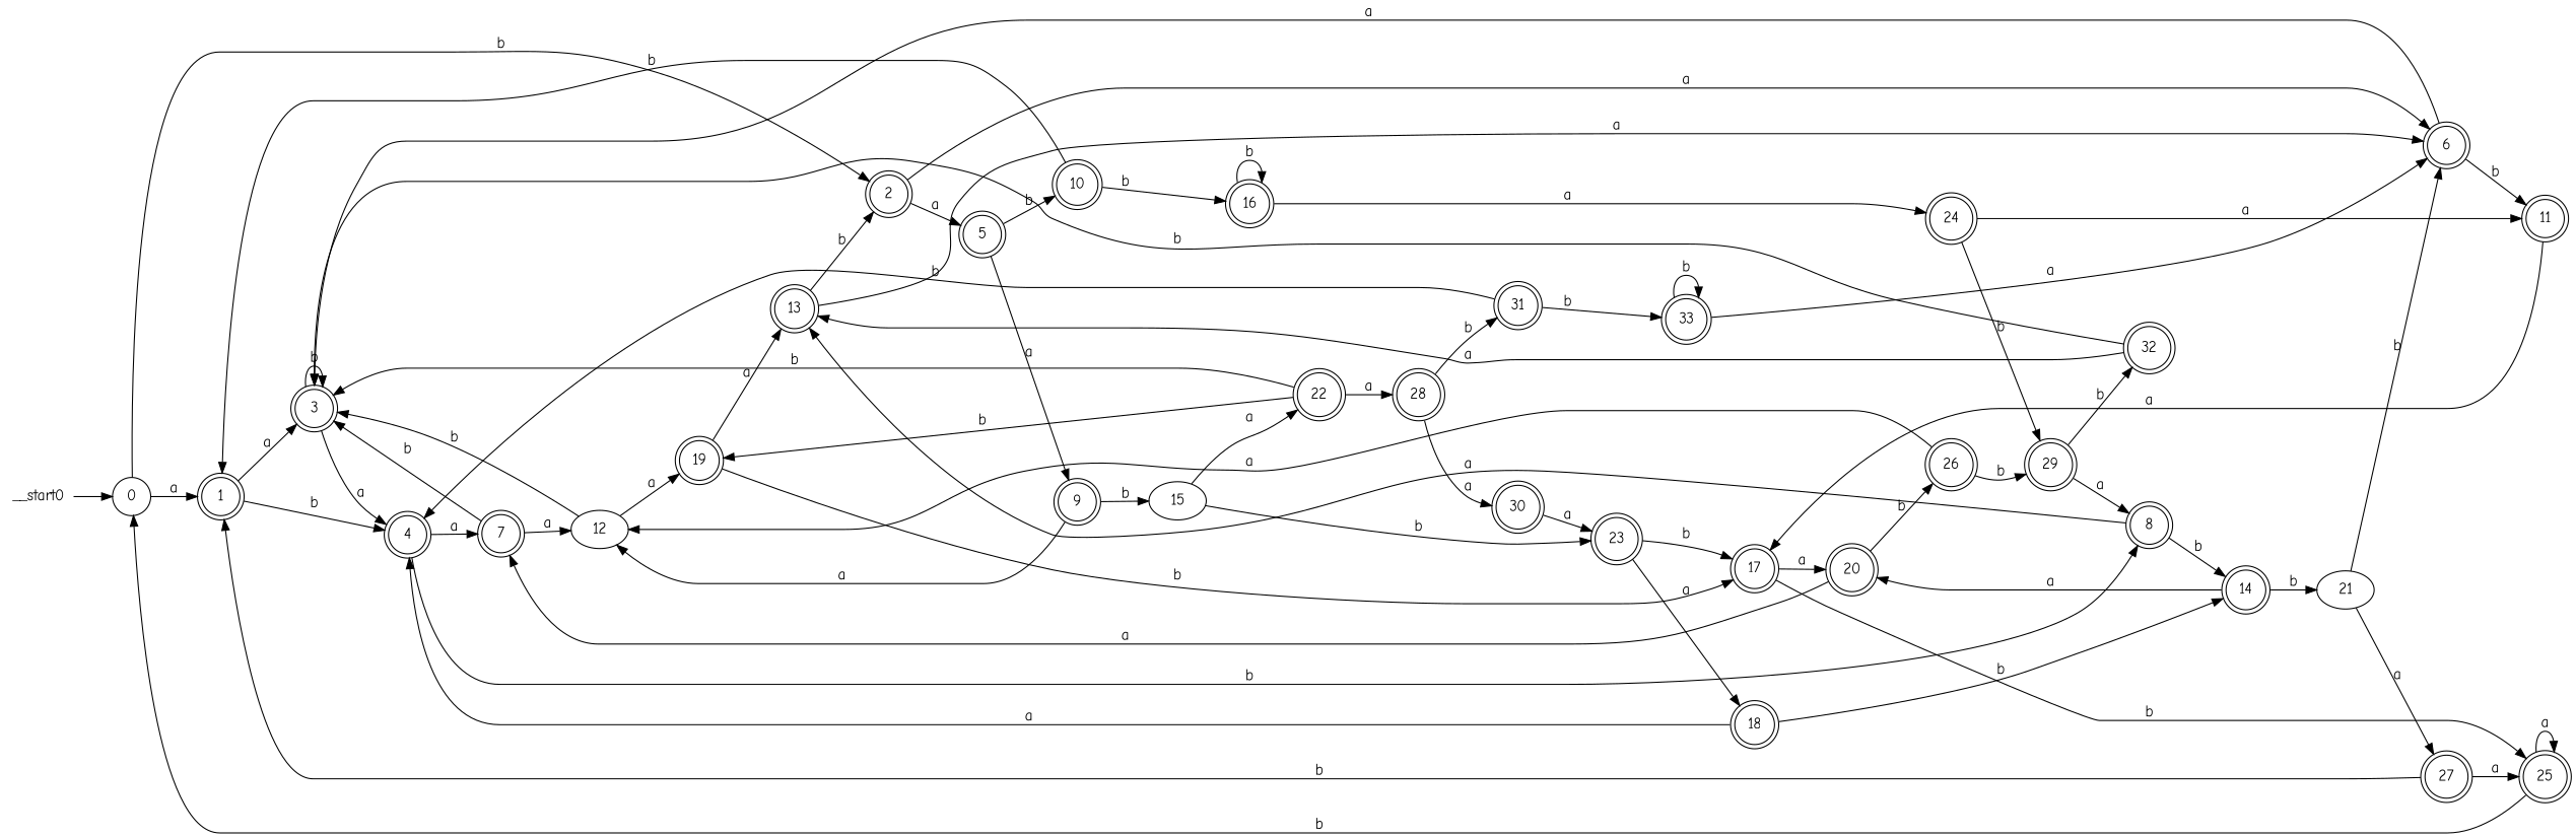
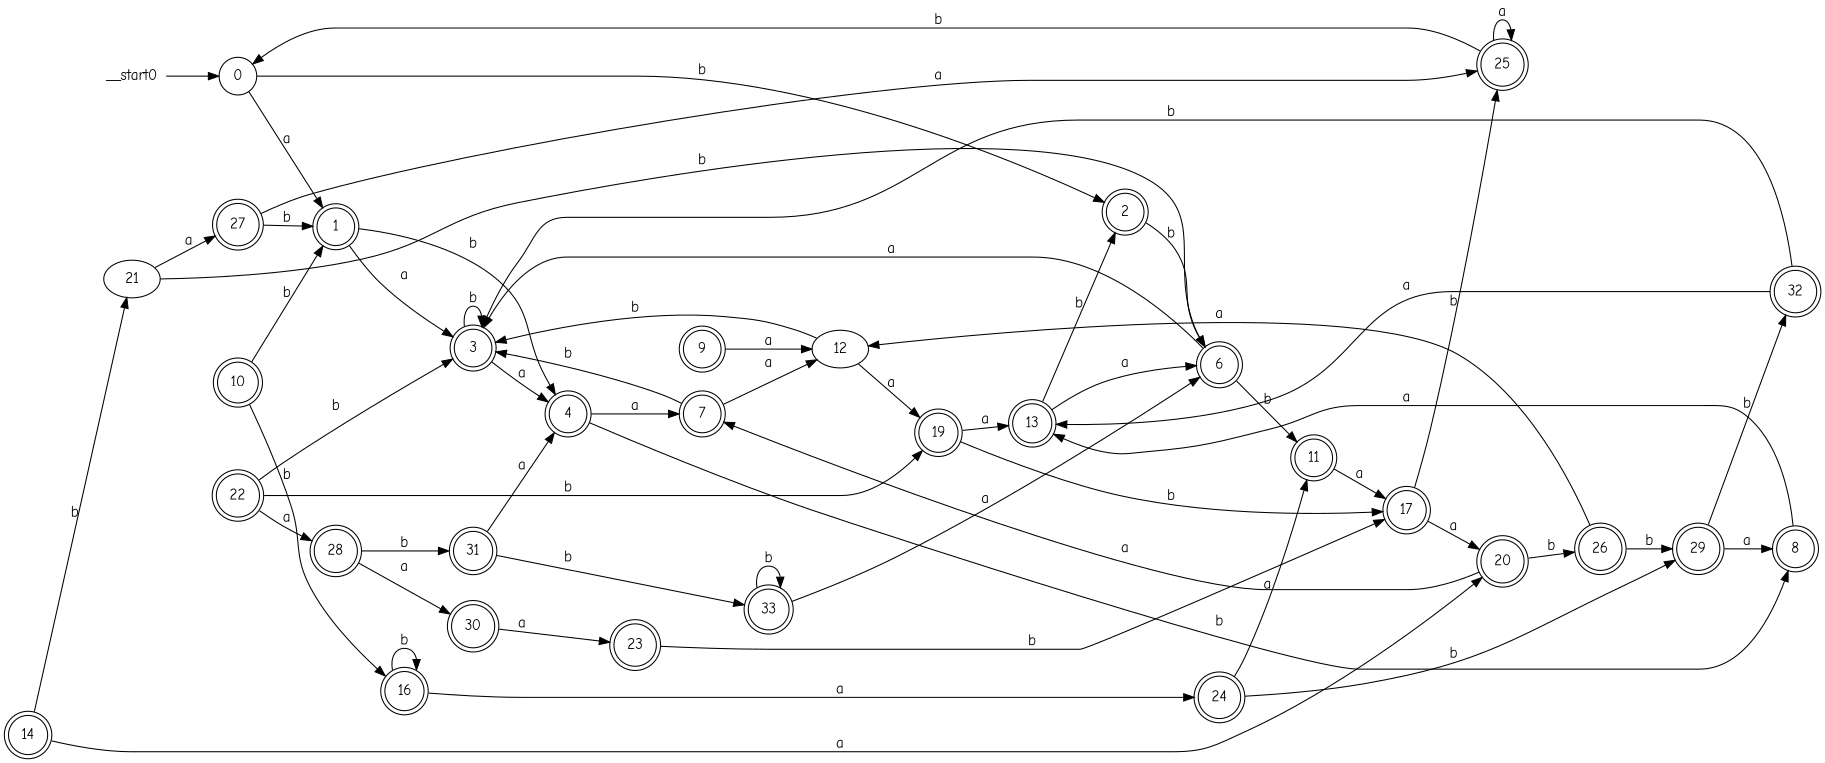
  digraph {
    fontname="Comic Neue"
    rankdir=LR
    node [fontname="Comic Neue" shape=doublecircle]
    edge [fontname="Comic Neue"]
    __start0 [shape=none]
    0 [shape=circle]
    1
    2
    3
    4
-   5
    6
    7
    8
    9
    10
    11
    12 [shape=""]
    13
    14
-   15 [shape=""]
    16
    17
    19
    20
    21 [shape=""]
    22
    23
    24
    25
-   18
    26
    27
    28
    29
    30
    31
    32
    33
    __start0 -> 0
    0 -> 1 [label=a]
    0 -> 2 [label=b]
    1 -> 3 [label=a]
    1 -> 4 [label=b]
-   2 -> 5 [label=a]
-   2 -> 6 [label=a]
+   2 -> 6 [label=b]
    3 -> 3 [label=b]
    3 -> 4 [label=a]
    4 -> 7 [label=a]
    4 -> 8 [label=b]
-   5 -> 9 [label=a]
-   5 -> 10 [label=b]
    6 -> 3 [label=a]
    6 -> 11 [label=b]
    7 -> 3 [label=b]
    7 -> 12 [label=a]
    8 -> 13 [label=a]
-   8 -> 14 [label=b]
    9 -> 12 [label=a]
-   9 -> 15 [label=b]
    10 -> 1 [label=b]
    10 -> 16 [label=b]
    11 -> 17 [label=a]
    12 -> 3 [label=b]
    12 -> 19 [label=a]
    13 -> 2 [label=b]
    13 -> 6 [label=a]
    14 -> 20 [label=a]
    14 -> 21 [label=b]
-   15 -> 22 [label=a]
-   15 -> 23 [label=b]
    16 -> 16 [label=b]
    16 -> 24 [label=a]
    17 -> 20 [label=a]
    17 -> 25 [label=b]
    19 -> 13 [label=a]
    19 -> 17 [label=b]
    20 -> 7 [label=a]
    20 -> 26 [label=b]
    21 -> 6 [label=b]
    21 -> 27 [label=a]
    22 -> 3 [label=b]
    22 -> 19 [label=b]
    22 -> 28 [label=a]
    23 -> 17 [label=b]
-   23 -> 18 [label=a]
    24 -> 11 [label=a]
    24 -> 29 [label=b]
    25 -> 0 [label=b]
    25 -> 25 [label=a]
-   18 -> 4 [label=a]
-   18 -> 14 [label=b]
    26 -> 12 [label=a]
    26 -> 29 [label=b]
    27 -> 1 [label=b]
    27 -> 25 [label=a]
    28 -> 30 [label=a]
    28 -> 31 [label=b]
    29 -> 8 [label=a]
    29 -> 32 [label=b]
    30 -> 23 [label=a]
-   31 -> 4 [label=b]
+   31 -> 4 [label=a]
    31 -> 33 [label=b]
    32 -> 3 [label=b]
    32 -> 13 [label=a]
    33 -> 6 [label=a]
    33 -> 33 [label=b]
  }
